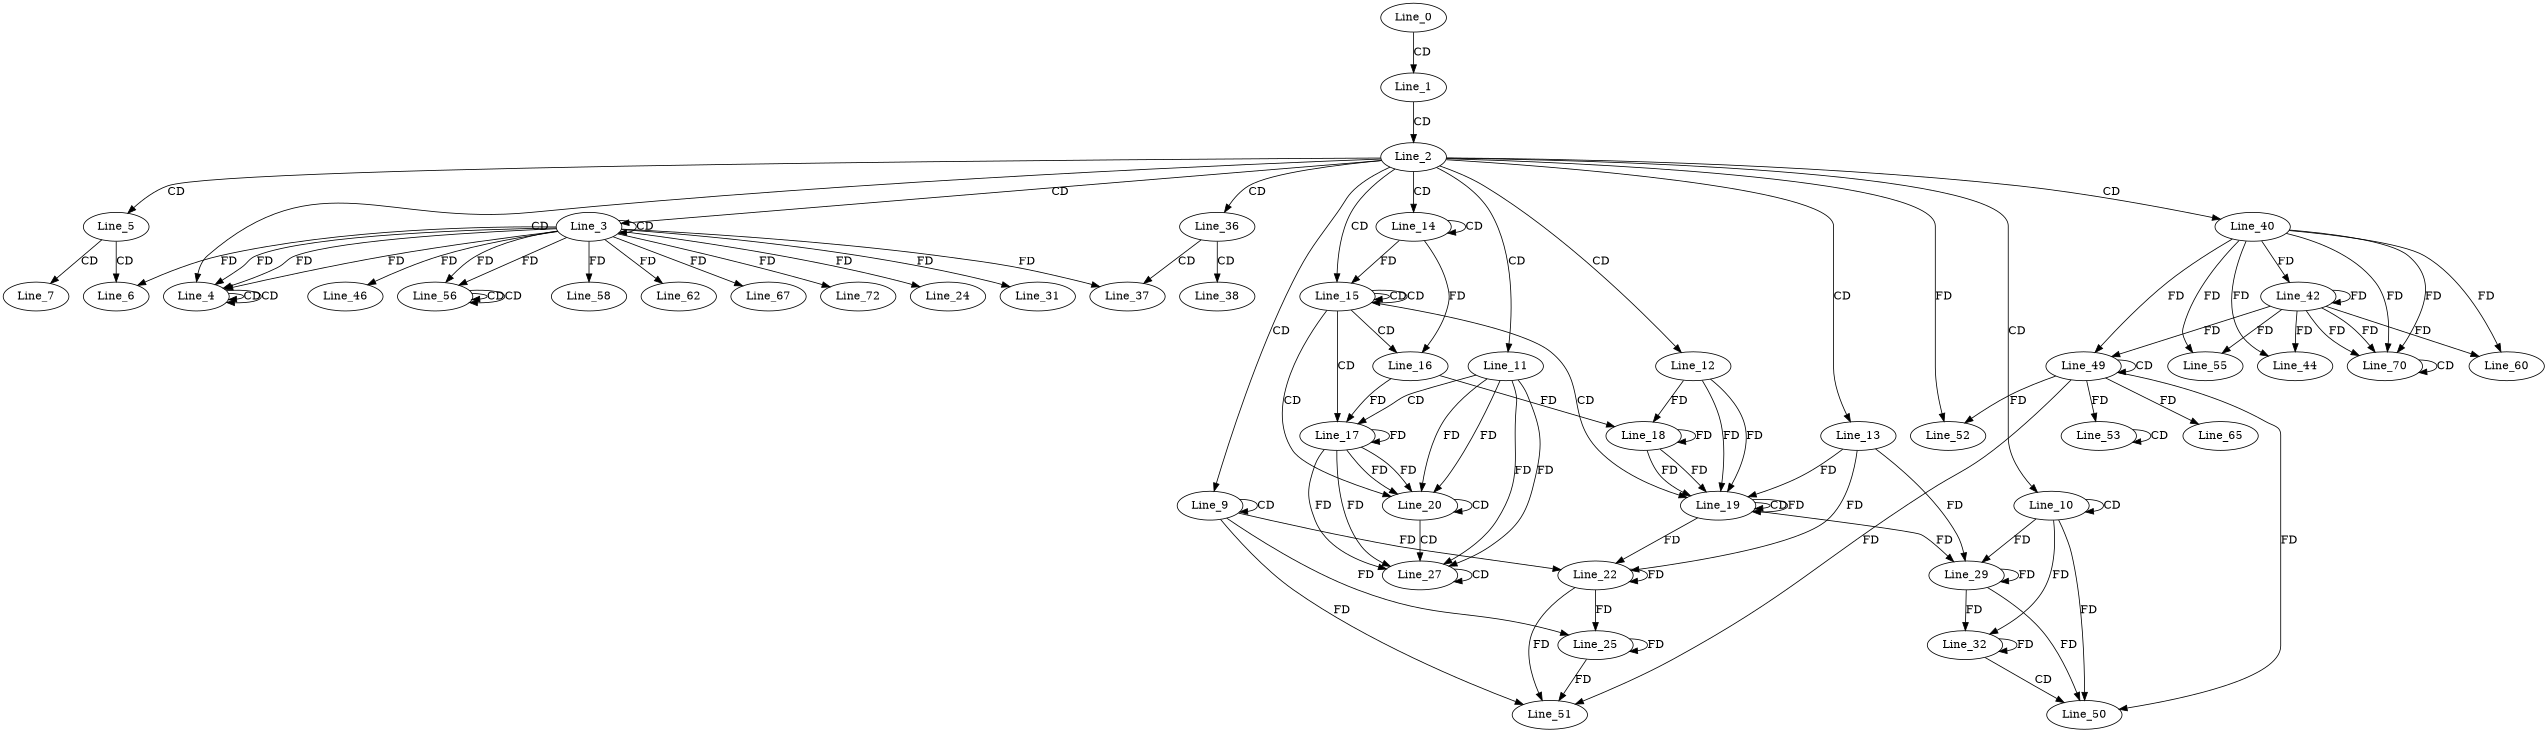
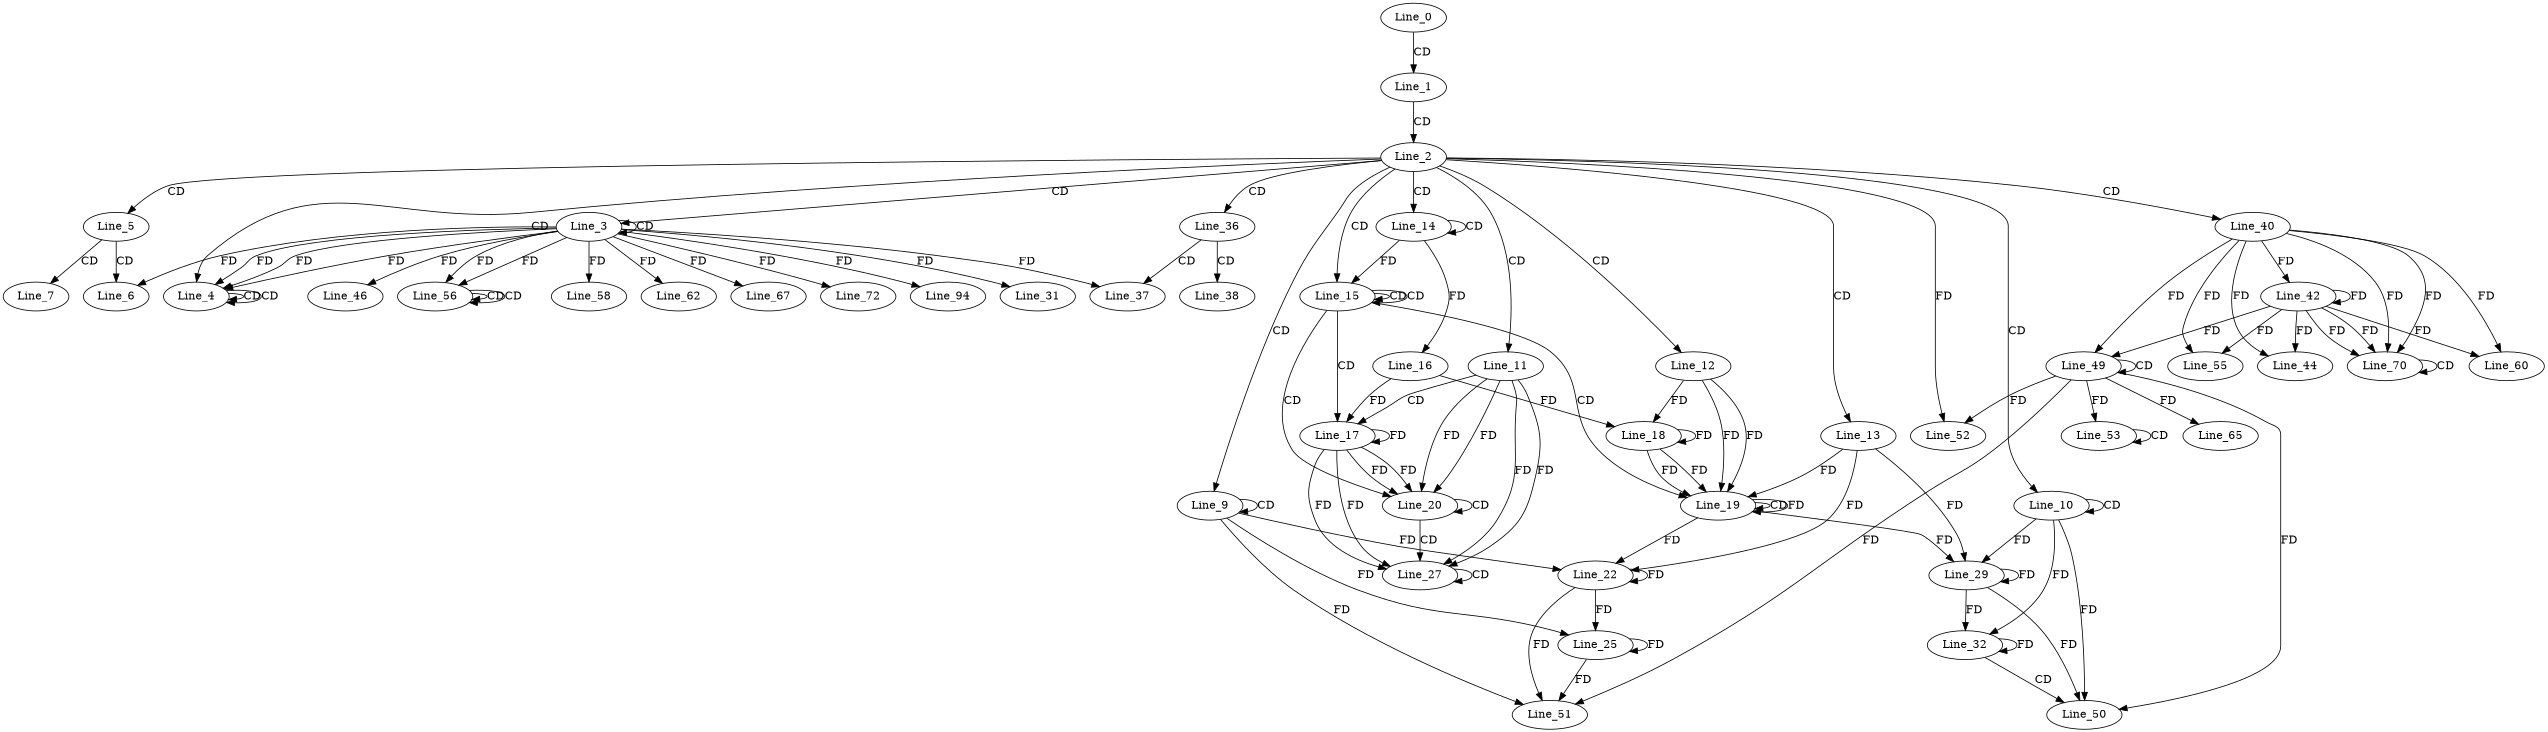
  digraph {
    Line_0
    Line_1
    Line_2
    Line_3
    Line_4
    Line_5
    Line_9
    Line_10
    Line_11
    Line_12
    Line_13
    Line_14
    Line_15
    Line_36
    Line_40
    Line_52
    Line_6
-   Line_24
+   Line_24 [label=Line_94]
    Line_31
    Line_37
    Line_46
    Line_56
    Line_58
    Line_62
    Line_67
    Line_72
    Line_7
    Line_22
    Line_25
    Line_51
    Line_29
    Line_32
    Line_50
    Line_17
    Line_20
    Line_27
    Line_18
    Line_19
    Line_16
    Line_38
    Line_42
    Line_44
    Line_49
    Line_55
    Line_60
    Line_70
    Line_53
    Line_65
    Line_0 -> Line_1 [label=CD]
    Line_1 -> Line_2 [label=CD]
    Line_2 -> Line_3 [label=CD]
    Line_2 -> Line_4 [label=CD]
    Line_2 -> Line_5 [label=CD]
    Line_2 -> Line_9 [label=CD]
    Line_2 -> Line_10 [label=CD]
    Line_2 -> Line_11 [label=CD]
    Line_2 -> Line_12 [label=CD]
    Line_2 -> Line_13 [label=CD]
    Line_2 -> Line_14 [label=CD]
    Line_2 -> Line_15 [label=CD]
    Line_2 -> Line_36 [label=CD]
    Line_2 -> Line_40 [label=CD]
    Line_2 -> Line_52 [label=FD]
    Line_3 -> Line_3 [label=CD]
    Line_3 -> Line_4 [label=FD]
    Line_3 -> Line_4 [label=FD]
    Line_3 -> Line_4 [label=FD]
    Line_3 -> Line_6 [label=FD]
    Line_3 -> Line_24 [label=FD]
    Line_3 -> Line_31 [label=FD]
    Line_3 -> Line_37 [label=FD]
    Line_3 -> Line_46 [label=FD]
    Line_3 -> Line_56 [label=FD]
    Line_3 -> Line_56 [label=FD]
    Line_3 -> Line_58 [label=FD]
    Line_3 -> Line_62 [label=FD]
    Line_3 -> Line_67 [label=FD]
    Line_3 -> Line_72 [label=FD]
    Line_4 -> Line_4 [label=CD]
    Line_4 -> Line_4 [label=CD]
    Line_5 -> Line_6 [label=CD]
    Line_5 -> Line_7 [label=CD]
    Line_9 -> Line_9 [label=CD]
    Line_9 -> Line_22 [label=FD]
    Line_9 -> Line_25 [label=FD]
    Line_9 -> Line_51 [label=FD]
    Line_10 -> Line_10 [label=CD]
    Line_10 -> Line_29 [label=FD]
    Line_10 -> Line_32 [label=FD]
    Line_10 -> Line_50 [label=FD]
    Line_11 -> Line_17 [label=CD]
    Line_11 -> Line_20 [label=FD]
    Line_11 -> Line_20 [label=FD]
    Line_11 -> Line_27 [label=FD]
    Line_11 -> Line_27 [label=FD]
    Line_12 -> Line_18 [label=FD]
    Line_12 -> Line_19 [label=FD]
    Line_12 -> Line_19 [label=FD]
    Line_13 -> Line_22 [label=FD]
    Line_13 -> Line_29 [label=FD]
    Line_13 -> Line_19 [label=FD]
    Line_14 -> Line_14 [label=CD]
    Line_14 -> Line_15 [label=FD]
    Line_14 -> Line_16 [label=FD]
    Line_15 -> Line_15 [label=CD]
    Line_15 -> Line_15 [label=CD]
    Line_15 -> Line_17 [label=CD]
    Line_15 -> Line_20 [label=CD]
    Line_15 -> Line_19 [label=CD]
-   Line_15 -> Line_16 [label=CD]
    Line_36 -> Line_37 [label=CD]
    Line_36 -> Line_38 [label=CD]
    Line_40 -> Line_42 [label=FD]
    Line_40 -> Line_44 [label=FD]
    Line_40 -> Line_49 [label=FD]
    Line_40 -> Line_55 [label=FD]
    Line_40 -> Line_60 [label=FD]
    Line_40 -> Line_70 [label=FD]
    Line_40 -> Line_70 [label=FD]
    Line_56 -> Line_56 [label=CD]
    Line_56 -> Line_56 [label=CD]
    Line_22 -> Line_22 [label=FD]
    Line_22 -> Line_25 [label=FD]
    Line_22 -> Line_51 [label=FD]
    Line_25 -> Line_25 [label=FD]
    Line_25 -> Line_51 [label=FD]
    Line_29 -> Line_29 [label=FD]
    Line_29 -> Line_32 [label=FD]
    Line_29 -> Line_50 [label=FD]
    Line_32 -> Line_32 [label=FD]
    Line_32 -> Line_50 [label=CD]
    Line_17 -> Line_17 [label=FD]
    Line_17 -> Line_20 [label=FD]
    Line_17 -> Line_20 [label=FD]
    Line_17 -> Line_27 [label=FD]
    Line_17 -> Line_27 [label=FD]
    Line_20 -> Line_20 [label=CD]
    Line_20 -> Line_27 [label=CD]
    Line_27 -> Line_27 [label=CD]
    Line_18 -> Line_18 [label=FD]
    Line_18 -> Line_19 [label=FD]
    Line_18 -> Line_19 [label=FD]
    Line_19 -> Line_22 [label=FD]
    Line_19 -> Line_29 [label=FD]
    Line_19 -> Line_19 [label=CD]
    Line_19 -> Line_19 [label=FD]
    Line_16 -> Line_17 [label=FD]
    Line_16 -> Line_18 [label=FD]
    Line_42 -> Line_42 [label=FD]
    Line_42 -> Line_44 [label=FD]
    Line_42 -> Line_49 [label=FD]
    Line_42 -> Line_55 [label=FD]
    Line_42 -> Line_60 [label=FD]
    Line_42 -> Line_70 [label=FD]
    Line_42 -> Line_70 [label=FD]
    Line_49 -> Line_52 [label=FD]
    Line_49 -> Line_51 [label=FD]
    Line_49 -> Line_50 [label=FD]
    Line_49 -> Line_49 [label=CD]
    Line_49 -> Line_53 [label=FD]
    Line_49 -> Line_65 [label=FD]
    Line_70 -> Line_70 [label=CD]
    Line_53 -> Line_53 [label=CD]
  }
